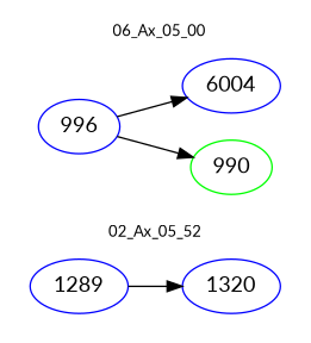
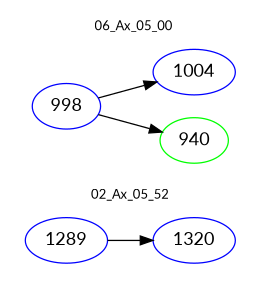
  digraph {
    fontname=Lato
    rankdir=LR
    node [color=blue fontname=Lato]
    edge [color=black fontname=Lato]
    n1 [label=1289]
    n2 [label=1320]
-   n3 [label=996]
-   n4 [color=green label=990]
-   n5 [label=6004]
+   n3 [label=998]
+   n4 [color=green label=940]
+   n5 [label=1004]
    subgraph cluster_1 {
      color=white
      fontsize=10
      label="02_Ax_05_52"
      n1
      n2
    }
    subgraph cluster_2 {
      color=white
      fontsize=10
      label="06_Ax_05_00"
      n3
      n4
      n5
    }
    n1 -> n2
    n3 -> n4
    n3 -> n5
  }
